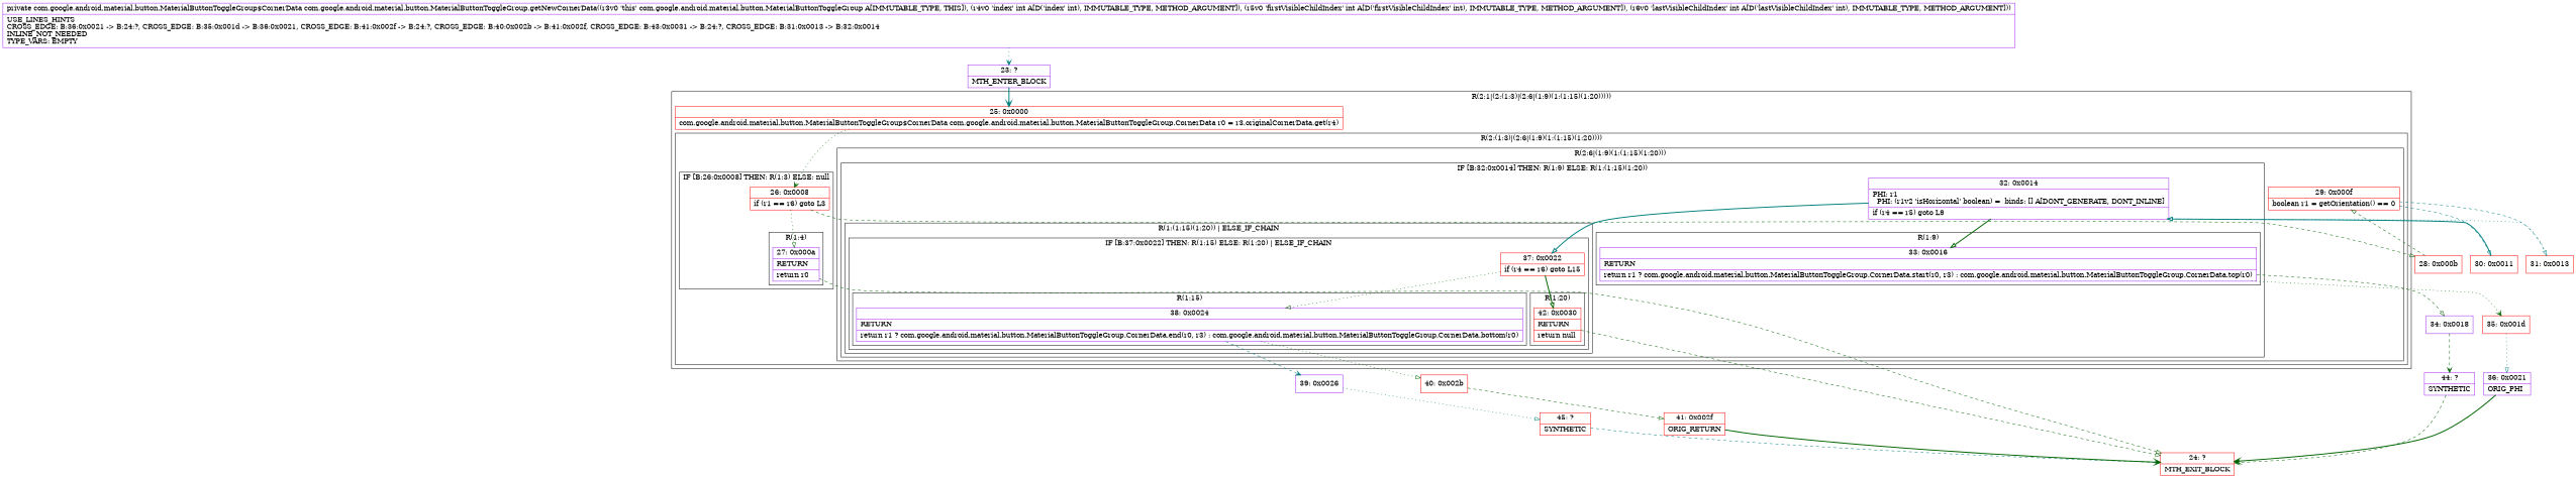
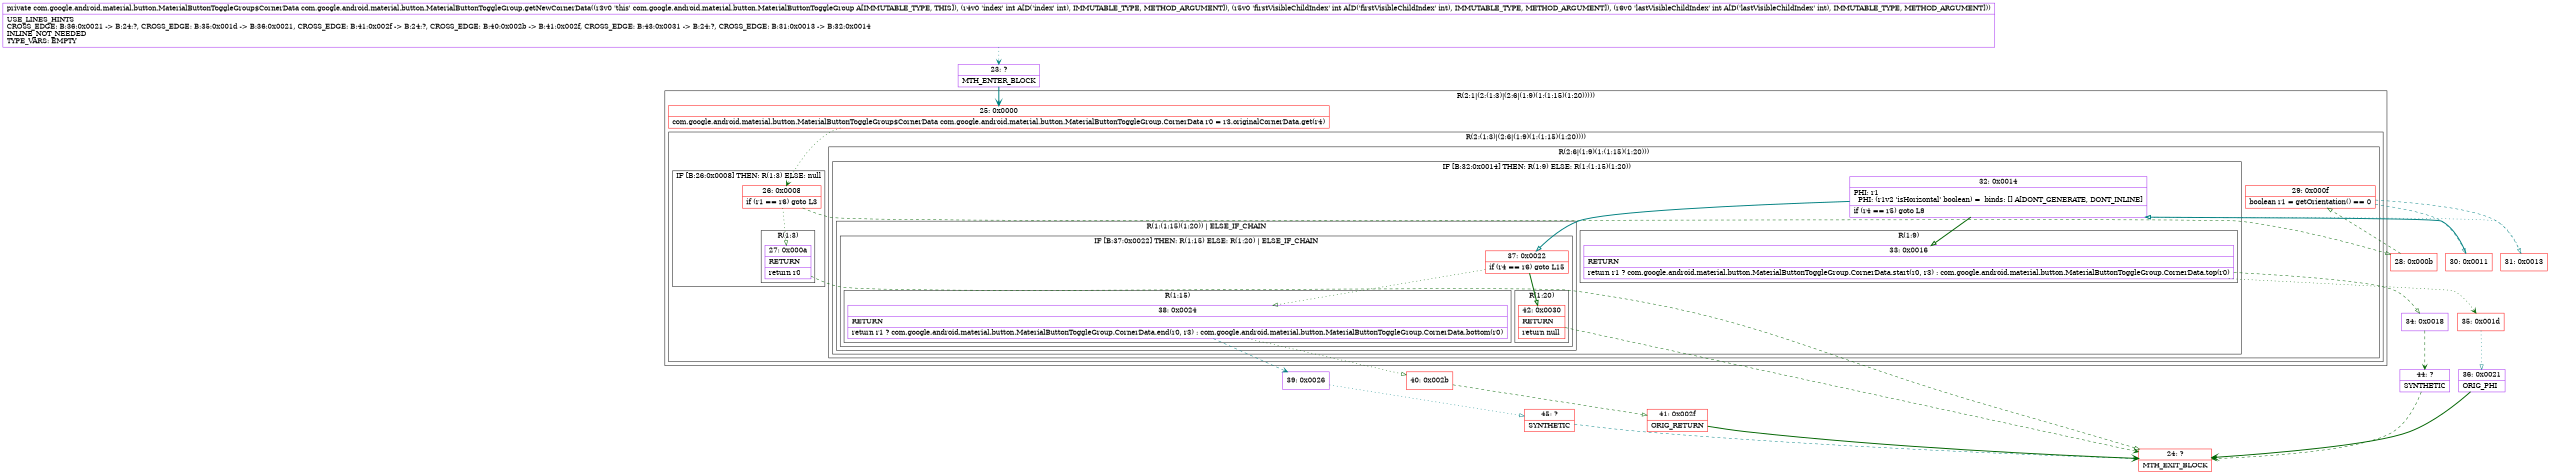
  digraph {
    node [color=red shape=record]
    edge [arrowhead=onormal color=darkgreen style=dashed]
    n1 [color=purple label="{27\:\ 0x000a|RETURN\l|return r0\l}"]
    n2 [label="{26\:\ 0x0008|if (r1 == r6) goto L3\l}"]
    n3 [color=purple label="{33\:\ 0x0016|RETURN\l|return r1 ? com.google.android.material.button.MaterialButtonToggleGroup.CornerData.start(r0, r3) : com.google.android.material.button.MaterialButtonToggleGroup.CornerData.top(r0)\l}"]
    n4 [color=purple label="{38\:\ 0x0024|RETURN\l|return r1 ? com.google.android.material.button.MaterialButtonToggleGroup.CornerData.end(r0, r3) : com.google.android.material.button.MaterialButtonToggleGroup.CornerData.bottom(r0)\l}"]
    n5 [label="{42\:\ 0x0030|RETURN\l|return null\l}"]
    n6 [label="{37\:\ 0x0022|if (r4 == r6) goto L15\l}"]
    n7 [color=purple label="{32\:\ 0x0014|PHI: r1 \l  PHI: (r1v2 'isHorizontal' boolean) =  binds: [] A[DONT_GENERATE, DONT_INLINE]\l|if (r4 == r5) goto L9\l}"]
    n8 [label="{29\:\ 0x000f|boolean r1 = getOrientation() == 0\l}"]
    n9 [label="{25\:\ 0x0000|com.google.android.material.button.MaterialButtonToggleGroup$CornerData com.google.android.material.button.MaterialButtonToggleGroup.CornerData r0 = r3.originalCornerData.get(r4)\l}"]
    n10 [label="{24\:\ ?|MTH_EXIT_BLOCK\l}"]
    n11 [label="{28\:\ 0x000b}"]
    n12 [color=purple label="{34\:\ 0x0018}"]
    n13 [label="{35\:\ 0x001d}"]
    n14 [color=purple label="{39\:\ 0x0026}"]
    n15 [label="{40\:\ 0x002b}"]
    n16 [label="{30\:\ 0x0011}"]
    n17 [label="{31\:\ 0x0013}"]
    n18 [color=purple label="{44\:\ ?|SYNTHETIC\l}"]
    n19 [color=purple label="{36\:\ 0x0021|ORIG_PHI\l}"]
    n20 [label="{45\:\ ?|SYNTHETIC\l}"]
    n21 [label="{41\:\ 0x002f|ORIG_RETURN\l}"]
    n22 [color=purple label="{23\:\ ?|MTH_ENTER_BLOCK\l}"]
    n23 [color=purple label="{private com.google.android.material.button.MaterialButtonToggleGroup$CornerData com.google.android.material.button.MaterialButtonToggleGroup.getNewCornerData((r3v0 'this' com.google.android.material.button.MaterialButtonToggleGroup A[IMMUTABLE_TYPE, THIS]), (r4v0 'index' int A[D('index' int), IMMUTABLE_TYPE, METHOD_ARGUMENT]), (r5v0 'firstVisibleChildIndex' int A[D('firstVisibleChildIndex' int), IMMUTABLE_TYPE, METHOD_ARGUMENT]), (r6v0 'lastVisibleChildIndex' int A[D('lastVisibleChildIndex' int), IMMUTABLE_TYPE, METHOD_ARGUMENT]))  | USE_LINES_HINTS\lCROSS_EDGE: B:36:0x0021 \-\> B:24:?, CROSS_EDGE: B:35:0x001d \-\> B:36:0x0021, CROSS_EDGE: B:41:0x002f \-\> B:24:?, CROSS_EDGE: B:40:0x002b \-\> B:41:0x002f, CROSS_EDGE: B:43:0x0031 \-\> B:24:?, CROSS_EDGE: B:31:0x0013 \-\> B:32:0x0014\lINLINE_NOT_NEEDED\lTYPE_VARS: EMPTY\l}"]
    subgraph cluster_1 {
      label="R(2:1|(2:(1:3)|(2:6|(1:9)(1:(1:15)(1:20)))))"
      n9
      subgraph cluster_2 {
        label="R(2:(1:3)|(2:6|(1:9)(1:(1:15)(1:20))))"
        subgraph cluster_3 {
          label="IF [B:26:0x0008] THEN: R(1:3) ELSE: null"
          n2
          subgraph cluster_4 {
-           label="R(1:4)"
+           label="R(1:3)"
            n1
          }
        }
        subgraph cluster_5 {
          label="R(2:6|(1:9)(1:(1:15)(1:20)))"
          n8
          subgraph cluster_6 {
            label="IF [B:32:0x0014] THEN: R(1:9) ELSE: R(1:(1:15)(1:20))"
            n7
            subgraph cluster_7 {
              label="R(1:9)"
              n3
            }
            subgraph cluster_8 {
              label="R(1:(1:15)(1:20)) | ELSE_IF_CHAIN\l"
              subgraph cluster_9 {
                label="IF [B:37:0x0022] THEN: R(1:15) ELSE: R(1:20) | ELSE_IF_CHAIN\l"
                n6
                subgraph cluster_10 {
                  label="R(1:15)"
                  n4
                }
                subgraph cluster_11 {
                  label="R(1:20)"
                  n5
                }
              }
            }
          }
        }
      }
    }
    n1 -> n10
    n2 -> n1 [style=dotted]
    n2 -> n11
    n3 -> n12
    n3 -> n13 [arrowhead=vee style=dotted]
    n4 -> n14 [arrowhead=vee color=teal]
    n4 -> n15 [style=dotted]
-   n5 -> n10
+   n5 -> n10 [arrowhead=vee]
    n6 -> n4 [style=dotted]
    n6 -> n5 [style=bold]
    n7 -> n3 [style=bold]
    n7 -> n6 [color=teal style=bold]
    n8 -> n16 [color=teal]
    n8 -> n17 [color=teal]
    n9 -> n2 [arrowhead=vee style=dotted]
    n11 -> n8
    n12 -> n18 [arrowhead=vee]
    n13 -> n19 [color=teal style=dotted]
    n14 -> n20 [color=teal style=dotted]
    n15 -> n21
    n16 -> n7 [color=teal style=bold]
    n17 -> n7 [color=teal style=dotted]
    n18 -> n10 [arrowhead=vee]
    n19 -> n10 [arrowhead=vee style=bold]
    n20 -> n10 [color=teal]
    n21 -> n10 [arrowhead=vee style=bold]
    n22 -> n9 [arrowhead=vee color=teal style=bold]
    n23 -> n22 [arrowhead=vee color=teal style=dotted]
  }
